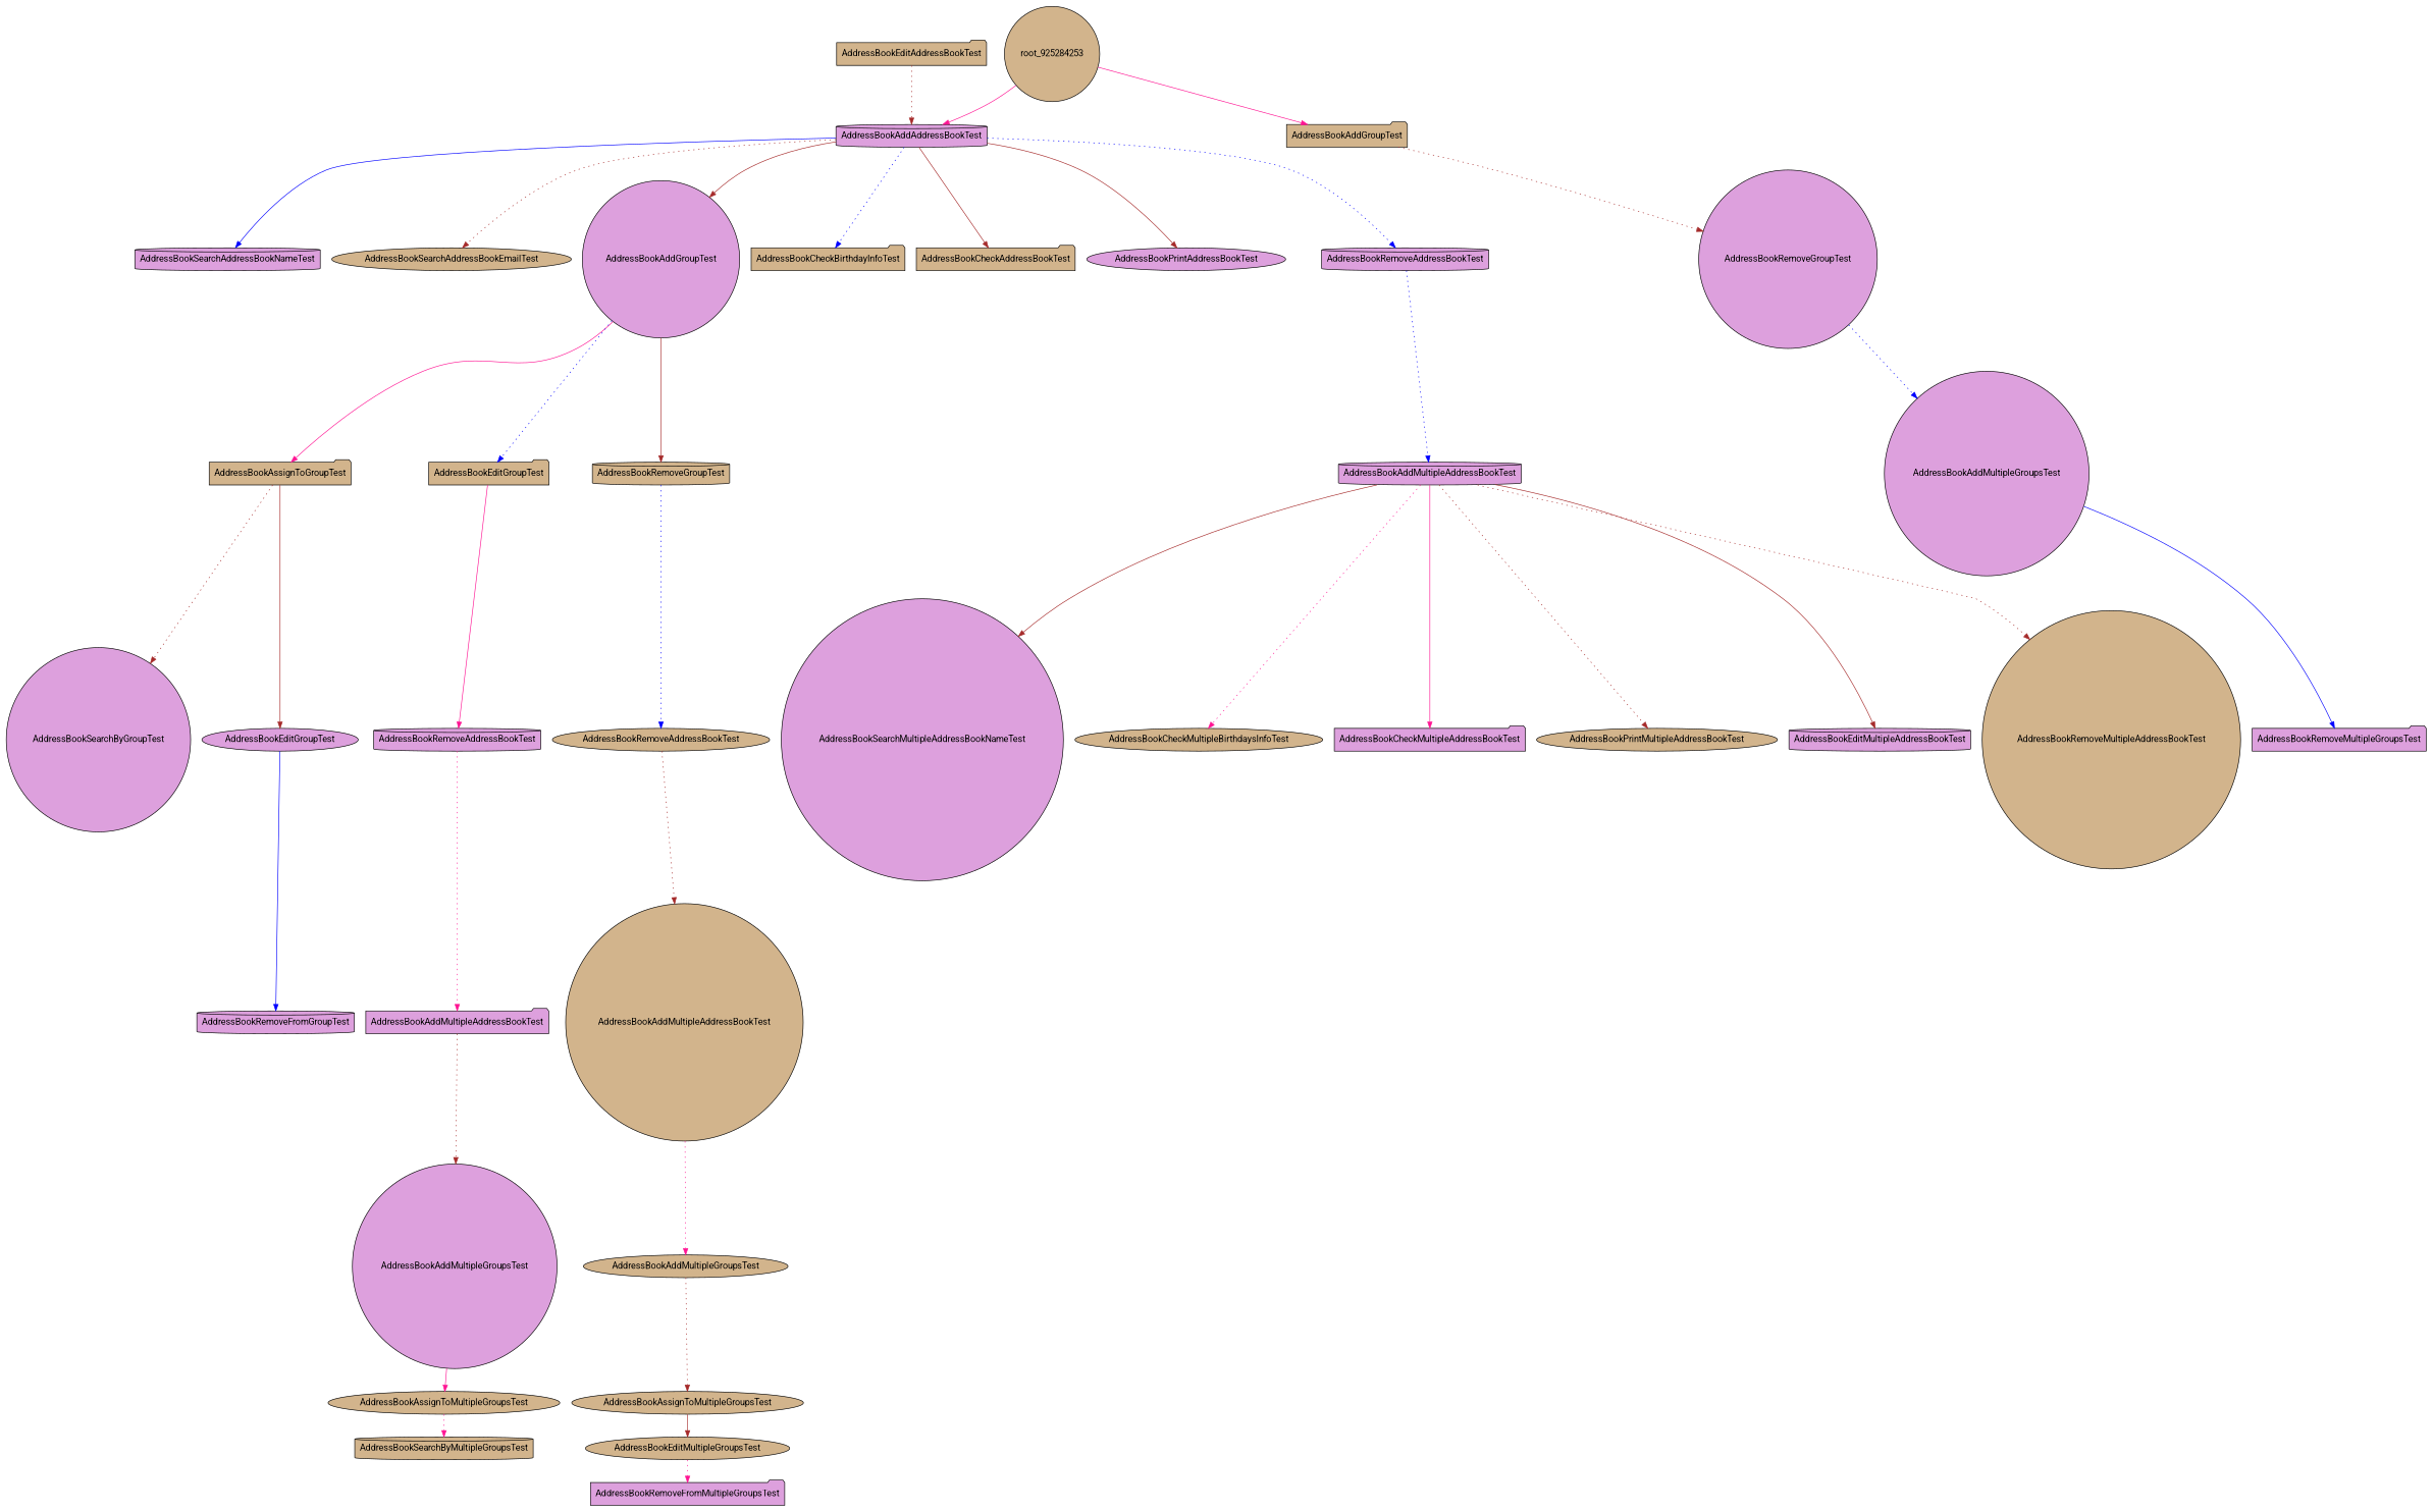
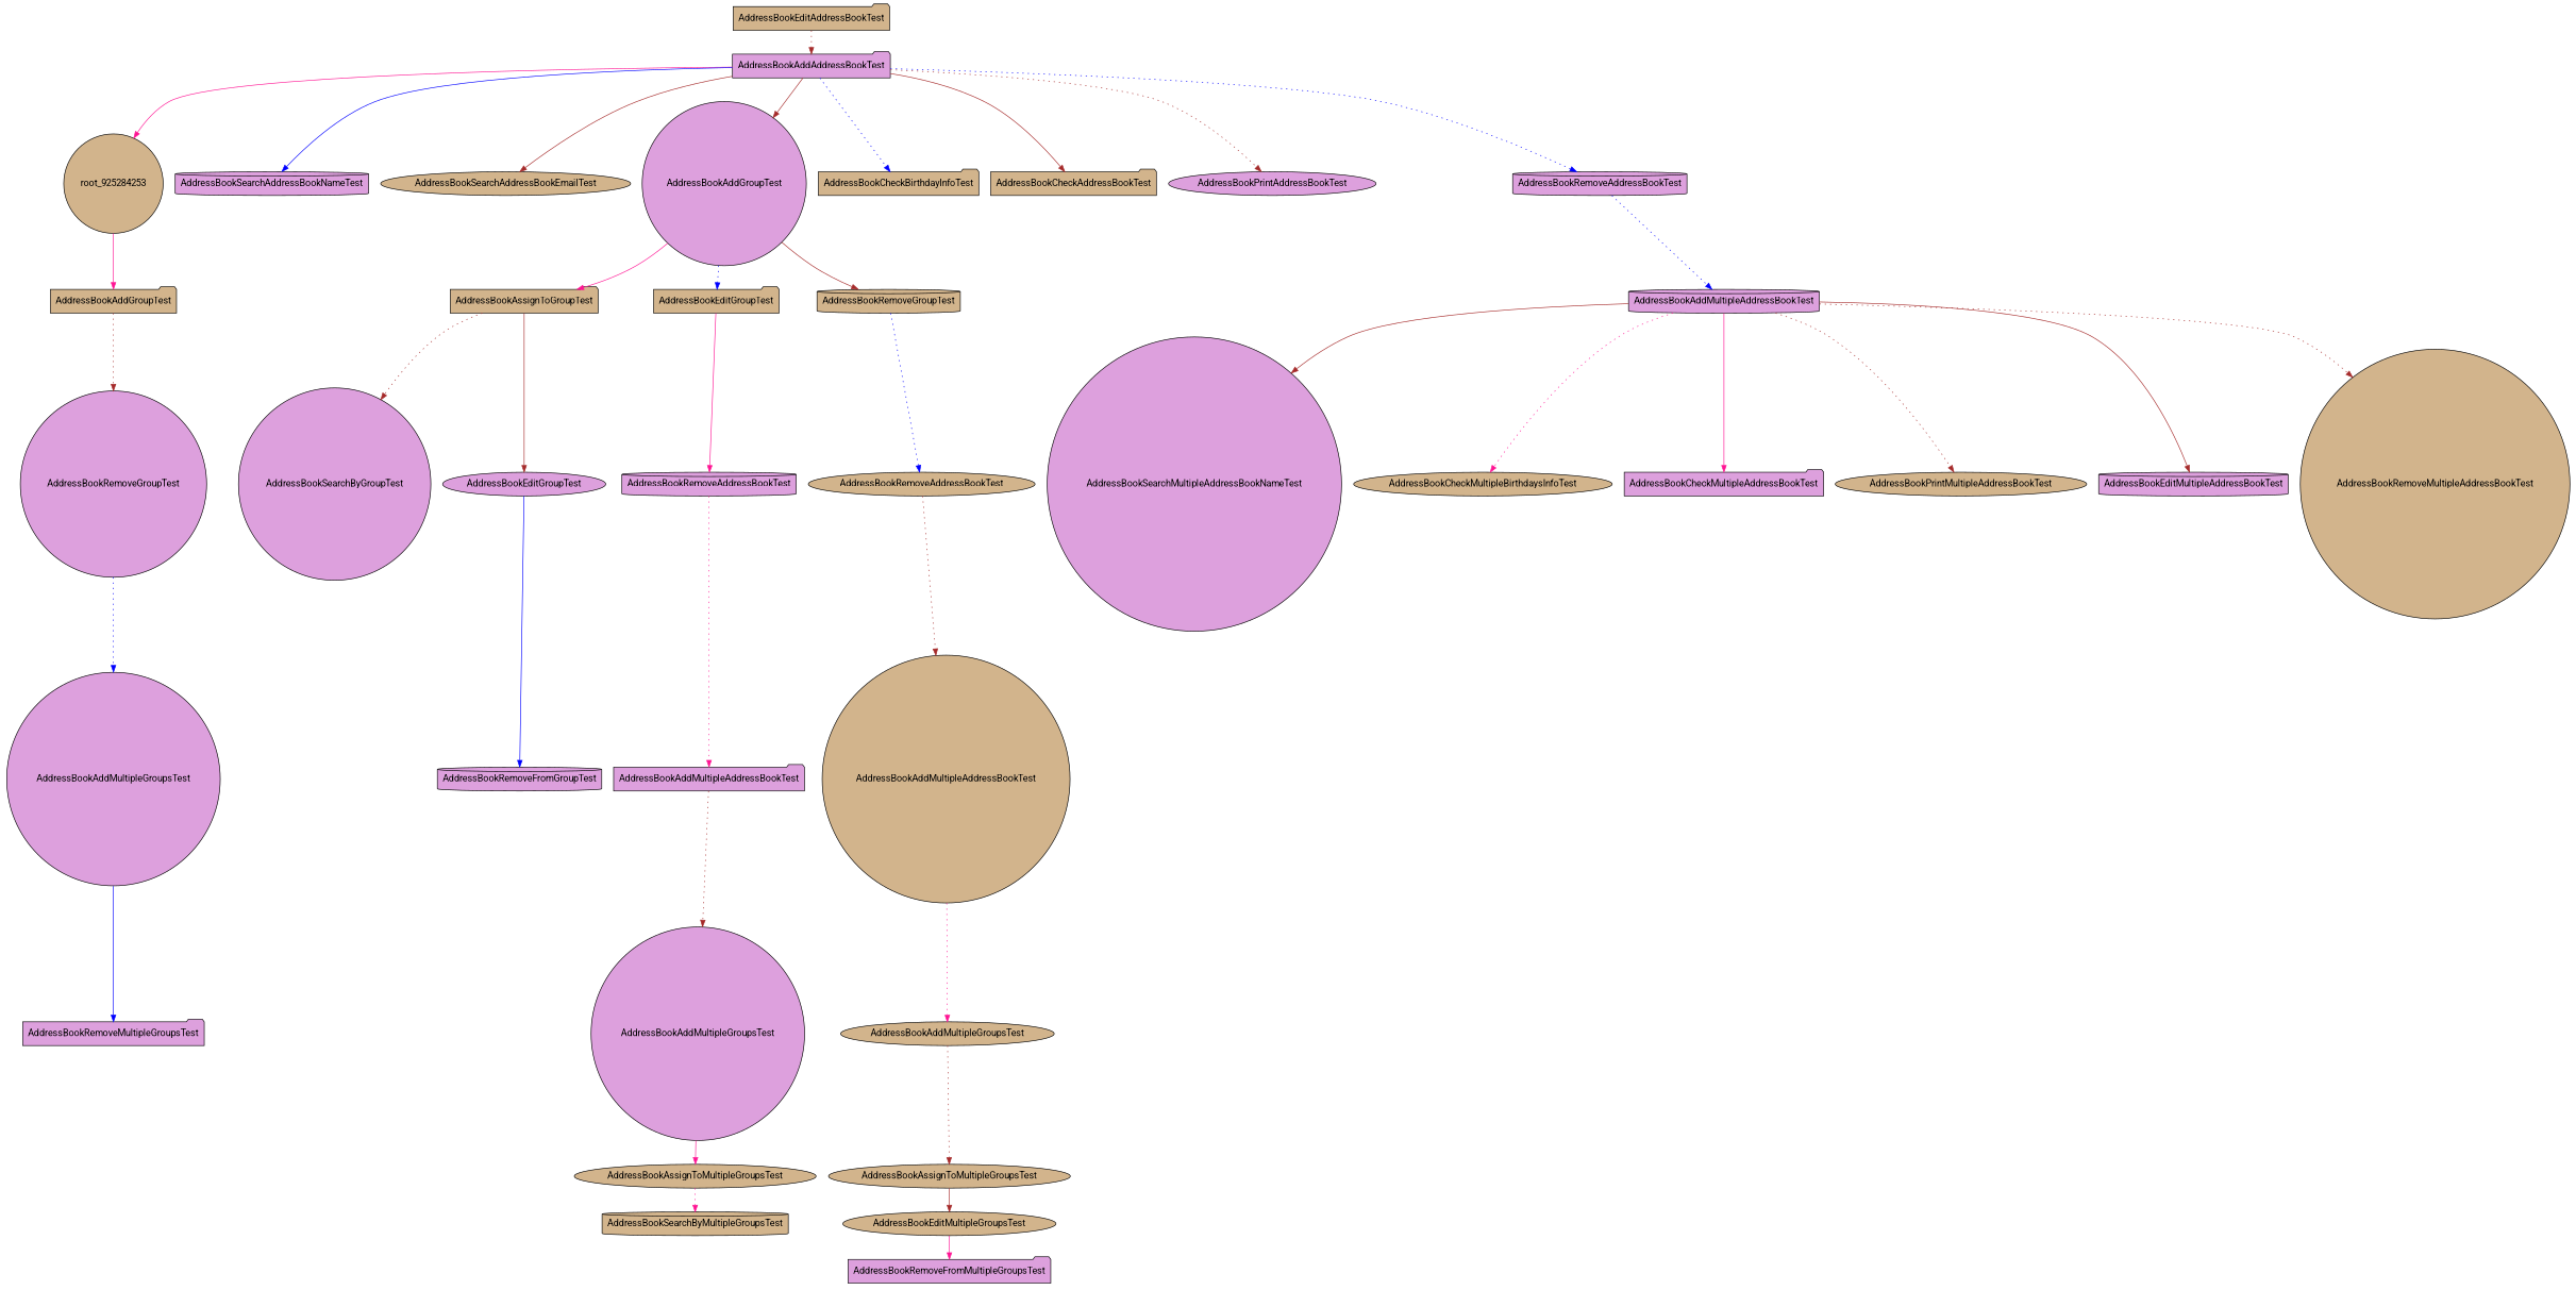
  strict digraph {
    fontname=Roboto
    node [fillcolor=tan fontname=Roboto shape=folder style=filled]
    edge [color=brown fontname=Roboto style=dotted]
    root_925284253 [color=black shape=circle]
-   n2 [fillcolor=plum label=AddressBookAddAddressBookTest shape=cylinder]
+   n2 [fillcolor=plum label=AddressBookAddAddressBookTest]
    n3 [label=AddressBookAddGroupTest]
    n4 [fillcolor=plum label=AddressBookSearchAddressBookNameTest shape=cylinder]
    n5 [label=AddressBookSearchAddressBookEmailTest shape=ellipse]
    n6 [fillcolor=plum label=AddressBookAddGroupTest shape=circle]
    n7 [label=AddressBookCheckBirthdayInfoTest]
    n8 [label=AddressBookCheckAddressBookTest]
    n9 [fillcolor=plum label=AddressBookPrintAddressBookTest shape=ellipse]
    n10 [fillcolor=plum label=AddressBookRemoveAddressBookTest shape=cylinder]
    n11 [fillcolor=plum label=AddressBookRemoveGroupTest shape=circle]
    n12 [label=AddressBookAssignToGroupTest]
    n13 [label=AddressBookEditGroupTest]
    n14 [label=AddressBookRemoveGroupTest shape=cylinder]
    n15 [label=AddressBookEditAddressBookTest]
    n16 [fillcolor=plum label=AddressBookAddMultipleAddressBookTest shape=cylinder]
    n17 [fillcolor=plum label=AddressBookAddMultipleGroupsTest shape=circle]
    n18 [fillcolor=plum label=AddressBookSearchByGroupTest shape=circle]
    n19 [fillcolor=plum label=AddressBookEditGroupTest shape=ellipse]
    n20 [fillcolor=plum label=AddressBookRemoveAddressBookTest shape=cylinder]
    n21 [label=AddressBookRemoveAddressBookTest shape=ellipse]
    n22 [fillcolor=plum label=AddressBookSearchMultipleAddressBookNameTest shape=circle]
    n23 [label=AddressBookCheckMultipleBirthdaysInfoTest shape=ellipse]
    n24 [fillcolor=plum label=AddressBookCheckMultipleAddressBookTest]
    n25 [label=AddressBookPrintMultipleAddressBookTest shape=ellipse]
    n26 [fillcolor=plum label=AddressBookEditMultipleAddressBookTest shape=cylinder]
    n27 [label=AddressBookRemoveMultipleAddressBookTest shape=circle]
    n28 [fillcolor=plum label=AddressBookRemoveMultipleGroupsTest]
    n29 [fillcolor=plum label=AddressBookRemoveFromGroupTest shape=cylinder]
    n30 [fillcolor=plum label=AddressBookAddMultipleAddressBookTest]
    n31 [label=AddressBookAddMultipleAddressBookTest shape=circle]
    n32 [fillcolor=plum label=AddressBookAddMultipleGroupsTest shape=circle]
    n33 [label=AddressBookAddMultipleGroupsTest shape=ellipse]
    n34 [label=AddressBookAssignToMultipleGroupsTest shape=ellipse]
    n35 [label=AddressBookAssignToMultipleGroupsTest shape=ellipse]
    n36 [label=AddressBookSearchByMultipleGroupsTest shape=cylinder]
    n37 [label=AddressBookEditMultipleGroupsTest shape=ellipse]
    n38 [fillcolor=plum label=AddressBookRemoveFromMultipleGroupsTest]
-   root_925284253 -> n2 [color=deeppink style=solid]
+   n2 -> root_925284253 [color=deeppink style=solid]
    root_925284253 -> n3 [color=deeppink style=solid]
    n2 -> n4 [color=blue style=solid]
-   n2 -> n5
+   n2 -> n5 [style=solid]
    n2 -> n6 [style=solid]
    n2 -> n7 [color=blue]
    n2 -> n8 [style=solid]
-   n2 -> n9 [style=solid]
+   n2 -> n9
    n2 -> n10 [color=blue]
    n3 -> n11
    n6 -> n12 [color=deeppink style=solid]
    n6 -> n13 [color=blue]
    n6 -> n14 [style=solid]
    n10 -> n16 [color=blue]
    n11 -> n17 [color=blue]
    n12 -> n18
    n12 -> n19 [style=solid]
    n13 -> n20 [color=deeppink style=solid]
    n14 -> n21 [color=blue]
    n15 -> n2
    n16 -> n22 [style=solid]
    n16 -> n23 [color=deeppink]
    n16 -> n24 [color=deeppink style=solid]
    n16 -> n25
    n16 -> n26 [style=solid]
    n16 -> n27
    n17 -> n28 [color=blue style=solid]
    n19 -> n29 [color=blue style=solid]
    n20 -> n30 [color=deeppink]
    n21 -> n31
    n30 -> n32
    n31 -> n33 [color=deeppink]
    n32 -> n34 [color=deeppink style=solid]
    n33 -> n35
    n34 -> n36 [color=deeppink]
    n35 -> n37 [style=solid]
-   n37 -> n38 [color=deeppink]
+   n37 -> n38 [color=deeppink style=solid]
  }
